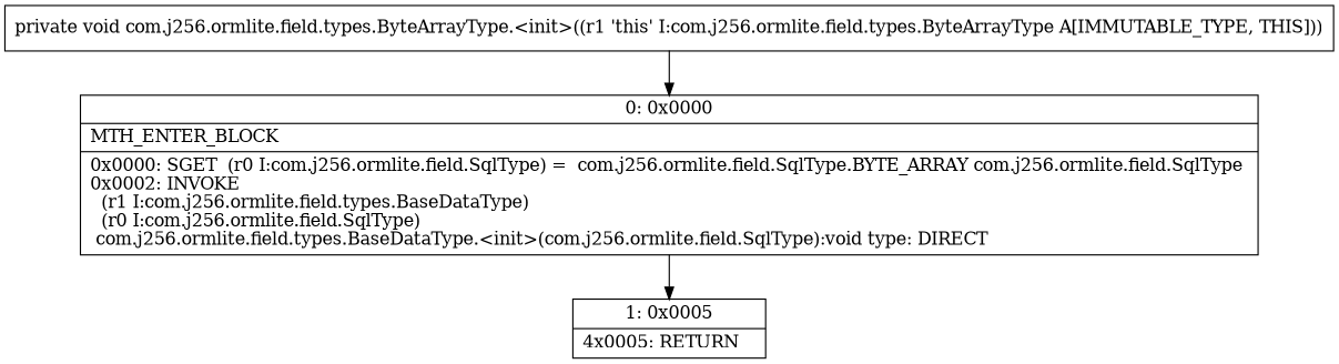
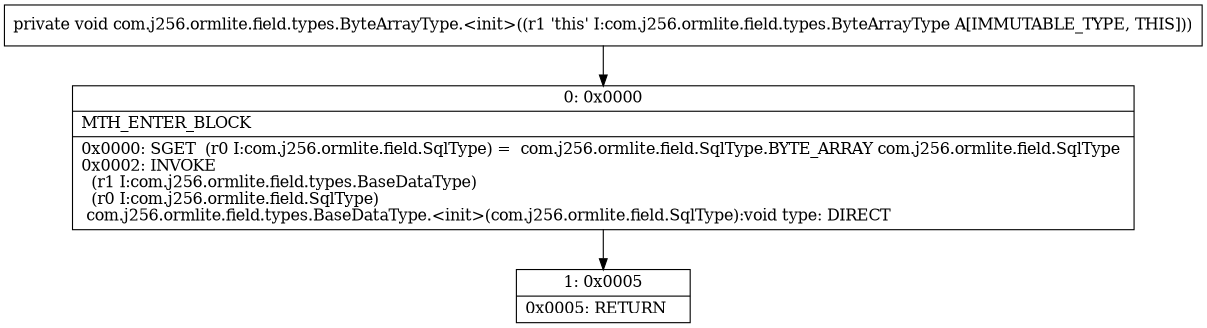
  digraph {
    node [shape=record]
    n1 [label="{0\:\ 0x0000|MTH_ENTER_BLOCK\l|0x0000: SGET  (r0 I:com.j256.ormlite.field.SqlType) =  com.j256.ormlite.field.SqlType.BYTE_ARRAY com.j256.ormlite.field.SqlType \l0x0002: INVOKE  \l  (r1 I:com.j256.ormlite.field.types.BaseDataType)\l  (r0 I:com.j256.ormlite.field.SqlType)\l com.j256.ormlite.field.types.BaseDataType.\<init\>(com.j256.ormlite.field.SqlType):void type: DIRECT \l}"]
-   n2 [label="{1\:\ 0x0005|4x0005: RETURN   \l}"]
+   n2 [label="{1\:\ 0x0005|0x0005: RETURN   \l}"]
    n3 [label="{private void com.j256.ormlite.field.types.ByteArrayType.\<init\>((r1 'this' I:com.j256.ormlite.field.types.ByteArrayType A[IMMUTABLE_TYPE, THIS])) }"]
    n1 -> n2
    n3 -> n1
  }
